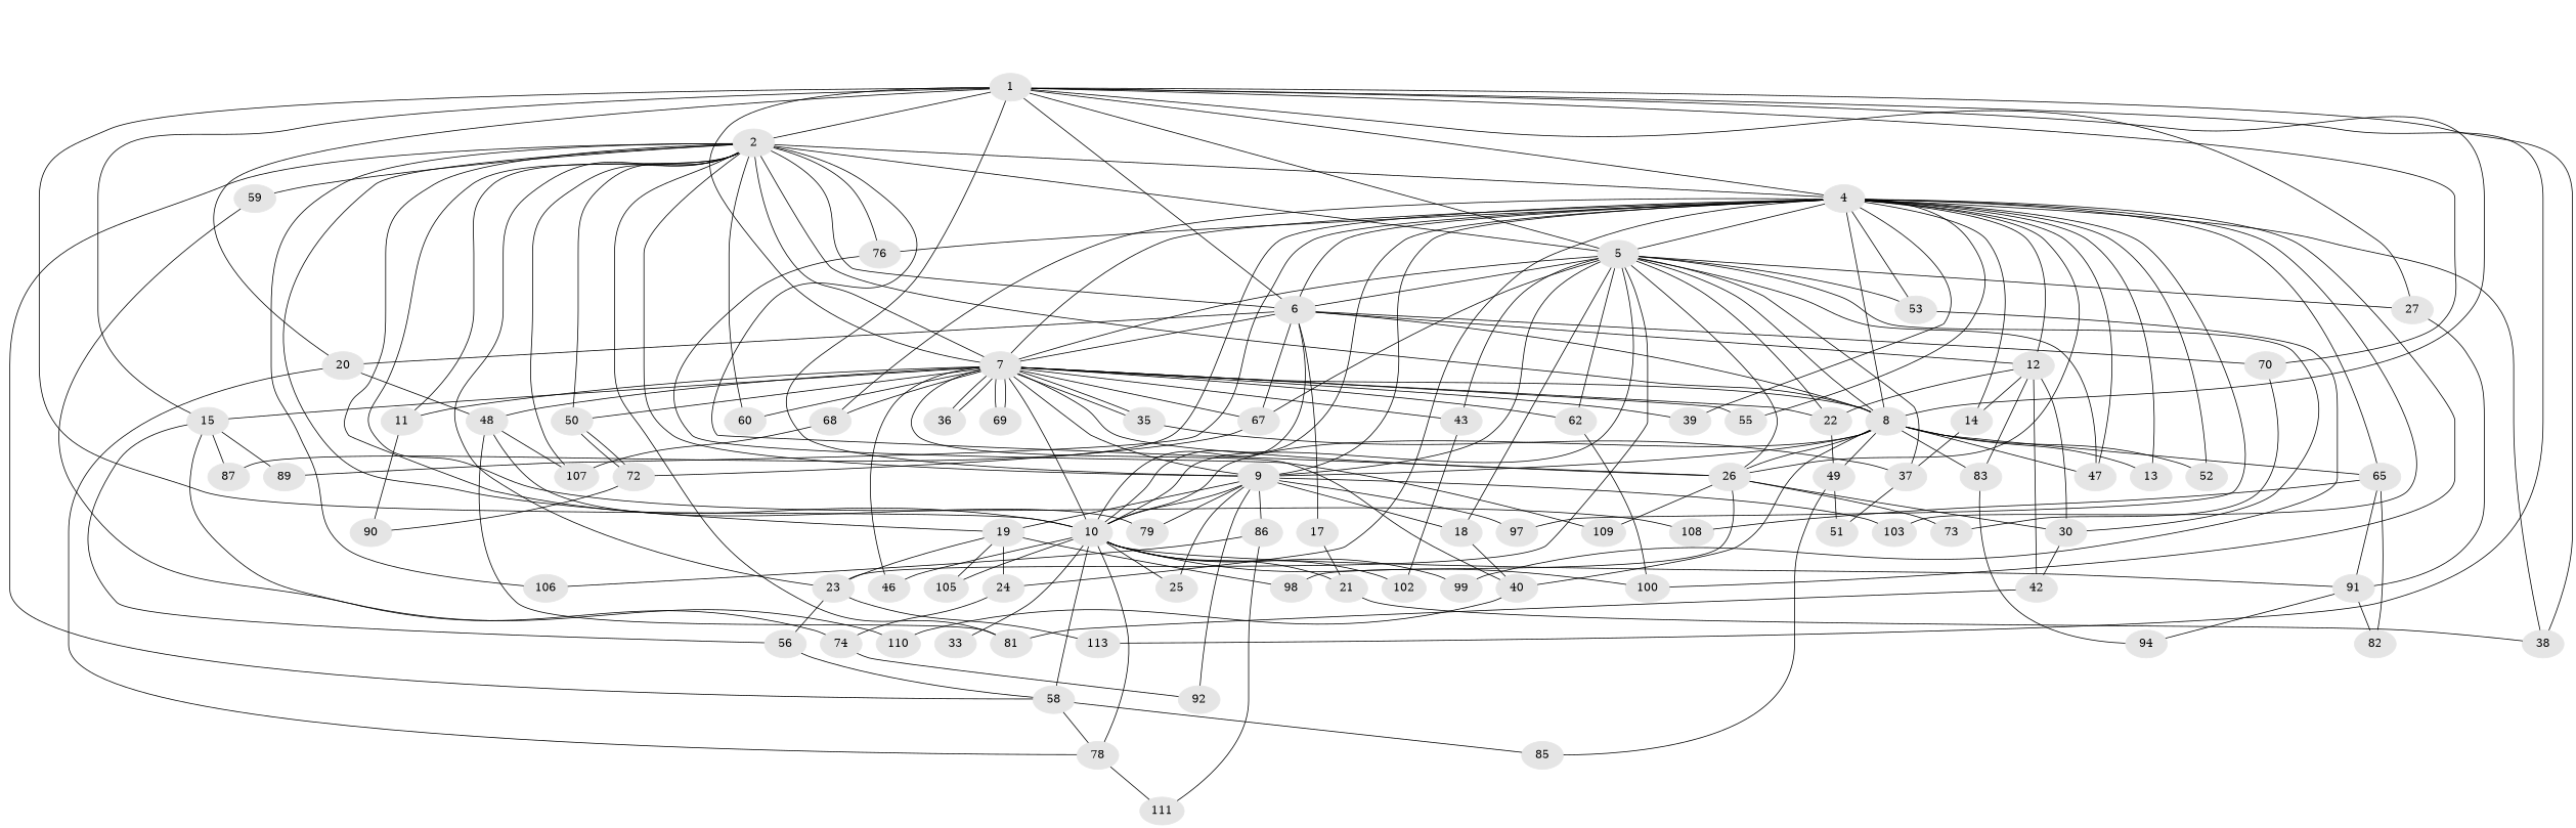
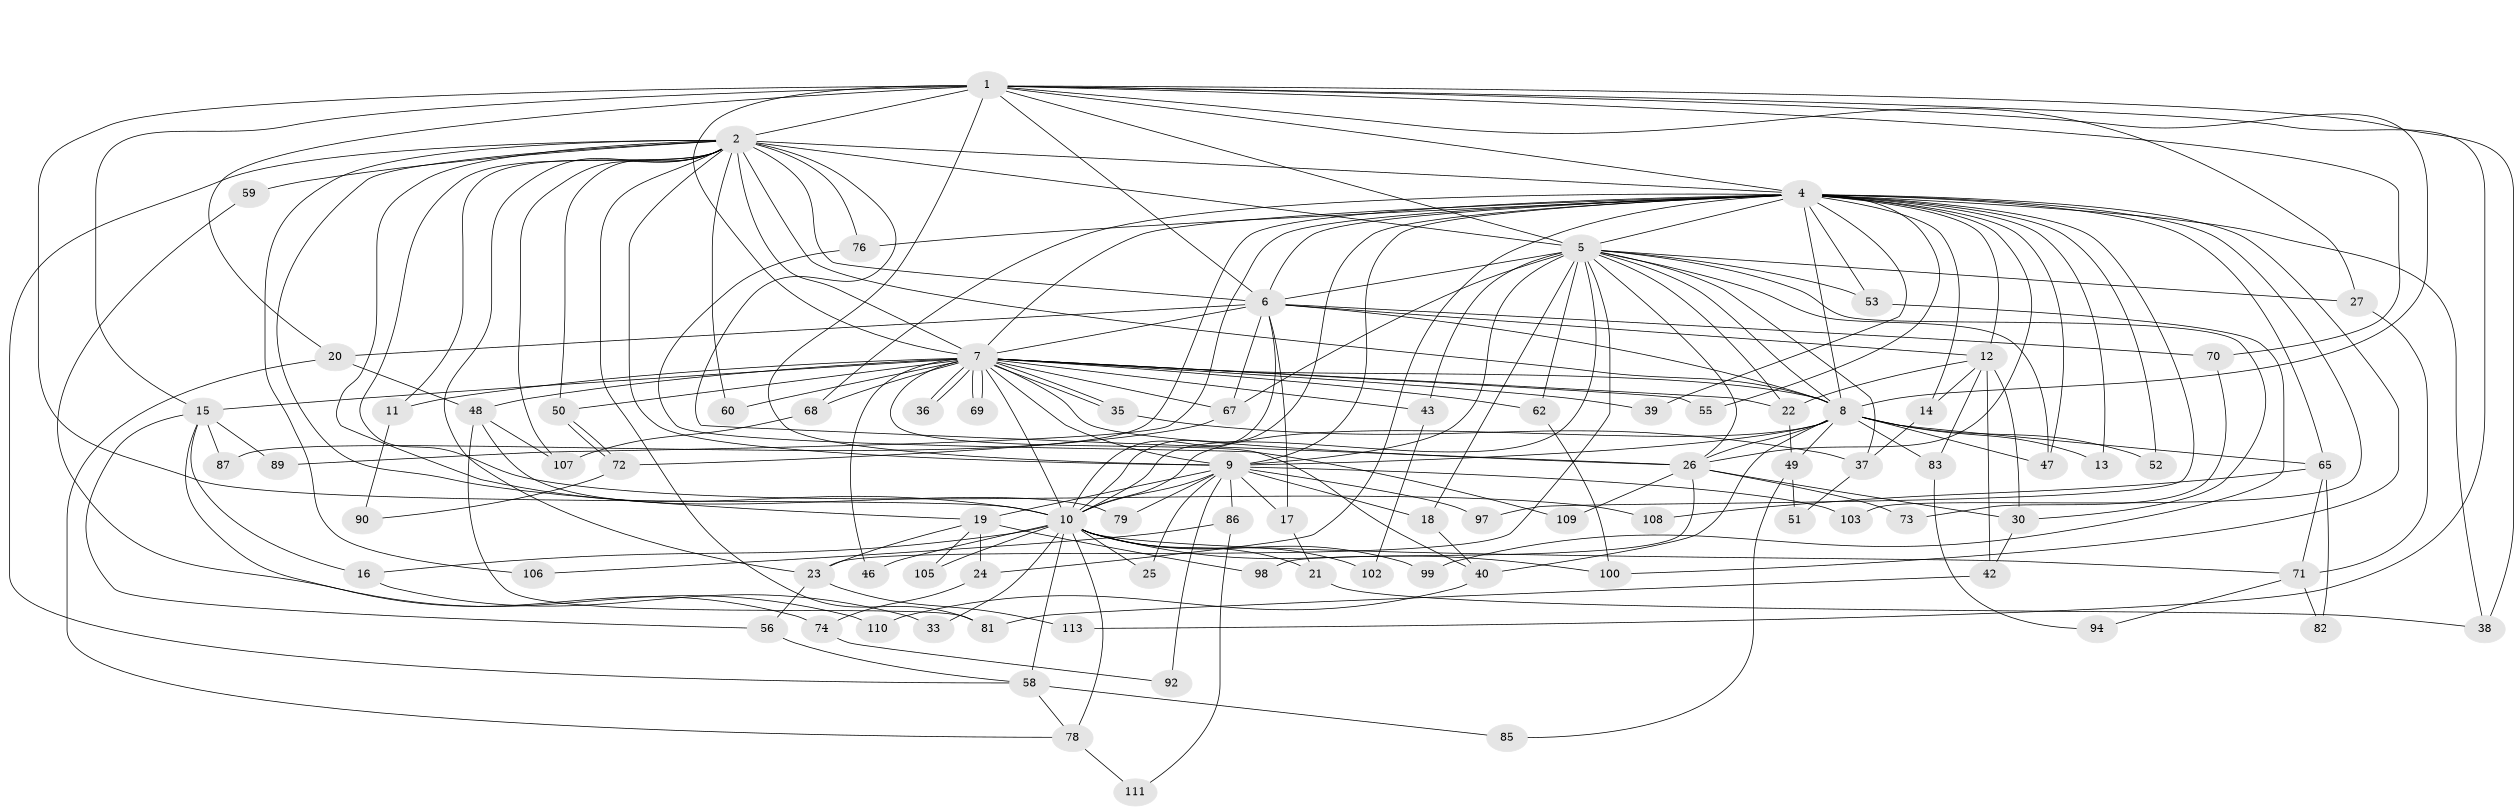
  graph {
    node [color=gray90 style=filled]
    2 [super="+3"]
    4 [super="+61"]
    5 [super="+91"]
    6 [super="+80"]
    7 [super="+28"]
    8 [super="+32"]
    9 [super="+45"]
    10 [super="+66"]
    11
    19 [super="+95"]
    23 [super="+64"]
    26 [super="+34"]
    50
    58 [super="+88"]
    59
    60
    76 [super="+101"]
    81 [super="+84"]
    106
    108
    107
    1
    15 [super="+29"]
    20 [super="+54"]
    27
    38
    70
    113
    12 [super="+44"]
    13
    14
    24
    39
    47
    52
    53
    55
    65
    68
    87
    89
    97
    100 [super="+112"]
    103
    18
    22 [super="+31"]
    30
    37 [super="+41"]
    43
    62
    67
    17
    48 [super="+57"]
    35
    36
    40 [super="+93"]
    46
    69
    49
    83
    25
    79
    86
    92
+   16 [super="+104"]
    21 [super="+77"]
    33
-   71 [super="+96" label=91]
+   71 [super="+96"]
    78
    99
    102
    105
    56 [super="+63"]
    74
    73
    90
    98
    109
    72 [super="+75"]
    85
    110
    42
    82
    51
    94
    111
    2 -- 4 [weight=3]
    2 -- 5 [weight=2]
    2 -- 6 [weight=2]
    2 -- 7 [weight=2]
    2 -- 8 [weight=2]
    2 -- 9 [weight=2]
    2 -- 10 [weight=2]
    2 -- 11
    2 -- 19
    2 -- 23
    2 -- 26
    2 -- 50
    2 -- 58
    2 -- 59 [weight=2]
    2 -- 60
    2 -- 76 [weight=2]
    2 -- 81
    2 -- 106
    2 -- 108
    2 -- 107
    4 -- 5
    4 -- 6
    4 -- 7
    4 -- 8
    4 -- 9
    4 -- 10
    4 -- 26
    4 -- 76
    4 -- 38
    4 -- 12
    4 -- 13
    4 -- 14
    4 -- 24
    4 -- 39
    4 -- 47
    4 -- 52
    4 -- 53
    4 -- 55
    4 -- 65
    4 -- 68
    4 -- 87
    4 -- 89
    4 -- 97
    4 -- 100
    4 -- 103
    5 -- 6
-   5 -- 7
    5 -- 8
    5 -- 9
    5 -- 10
    5 -- 23
    5 -- 26
    5 -- 27
    5 -- 47
    5 -- 53
    5 -- 18
    5 -- 22
    5 -- 30
    5 -- 37
    5 -- 43
    5 -- 62
    5 -- 67
    6 -- 7
    6 -- 8
    6 -- 10
    6 -- 20
    6 -- 70
    6 -- 12
    6 -- 67
    6 -- 17
    7 -- 8
    7 -- 9
    7 -- 10
    7 -- 11
    7 -- 26
    7 -- 50
    7 -- 60
    7 -- 15 [weight=2]
    7 -- 39
    7 -- 55
    7 -- 68
    7 -- 22
    7 -- 43
    7 -- 62
    7 -- 67
    7 -- 48 [weight=2]
    7 -- 35
    7 -- 35
    7 -- 36
    7 -- 36
    7 -- 40
    7 -- 46
    7 -- 69
    7 -- 69
    8 -- 9 [weight=3]
    8 -- 10 [weight=2]
    8 -- 26
    8 -- 13
    8 -- 47
    8 -- 52
    8 -- 65
    8 -- 40
    8 -- 49
    8 -- 83
    9 -- 10
    9 -- 19 [weight=2]
    9 -- 97
    9 -- 103
    9 -- 18
+   9 -- 17
    9 -- 25
    9 -- 79
    9 -- 86
    9 -- 92
    10 -- 58
    10 -- 100
    10 -- 46
    10 -- 25
+   10 -- 16
    10 -- 21
    10 -- 33
    10 -- 71
    10 -- 78
    10 -- 99
    10 -- 102
    10 -- 105
    11 -- 90
    19 -- 23
    19 -- 24
    19 -- 105
    19 -- 98
    23 -- 113
    23 -- 56
    26 -- 30
    26 -- 73
    26 -- 98
    26 -- 109
    50 -- 72
    50 -- 72
    58 -- 78
    58 -- 85
    59 -- 110
    76 -- 109
    1 -- 2 [weight=2]
    1 -- 4
    1 -- 5
    1 -- 6
    1 -- 7
    1 -- 8
    1 -- 9
    1 -- 10
    1 -- 15
    1 -- 20
    1 -- 27
    1 -- 38
    1 -- 70
    1 -- 113
    15 -- 87
    15 -- 89
+   15 -- 16
    15 -- 56
    15 -- 74
    20 -- 48
    20 -- 78
    27 -- 71
    70 -- 73
    12 -- 14
    12 -- 22
    12 -- 30
    12 -- 83
    12 -- 42
    14 -- 37
    24 -- 74
    53 -- 99
    65 -- 108
    65 -- 71
    65 -- 82
    68 -- 107
    18 -- 40
    22 -- 49
    30 -- 42
    37 -- 51
    43 -- 102
    62 -- 100
    67 -- 72
    17 -- 21
    48 -- 81
    48 -- 107
    48 -- 79
    35 -- 37
    40 -- 110
    49 -- 85
    49 -- 51
    83 -- 94
    86 -- 106
    86 -- 111
+   16 -- 33
    21 -- 38
    71 -- 82
    71 -- 94
    78 -- 111
    56 -- 58
    74 -- 92
    72 -- 90
    42 -- 81
  }
